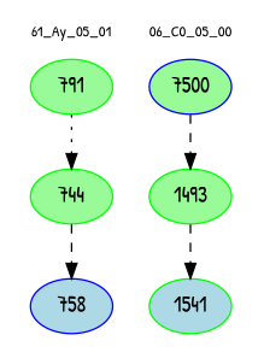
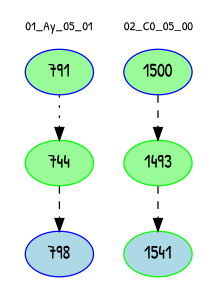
  digraph {
    fontname="Patrick Hand"
    node [color=blue fillcolor=palegreen fontname="Patrick Hand" style=filled]
    edge [color=black fontname="Patrick Hand" style=dashed]
-   n1 [color=green label=791]
+   n1 [label=791]
    n2 [color=green label=744]
-   n3 [fillcolor=lightblue label=758]
-   n4 [label=7500]
+   n3 [fillcolor=lightblue label=798]
+   n4 [label=1500]
    n5 [color=green label=1493]
    n6 [color=green fillcolor=lightblue label=1541]
    subgraph cluster_1 {
      color=white
      fontsize=10
-     label="61_Ay_05_01"
+     label="01_Ay_05_01"
      n1
      n2
      n3
    }
    subgraph cluster_2 {
      color=white
      fontsize=10
-     label="06_C0_05_00"
+     label="02_C0_05_00"
      n4
      n5
      n6
    }
    n1 -> n2 [style=dotted]
    n2 -> n3
    n4 -> n5
    n5 -> n6
  }
